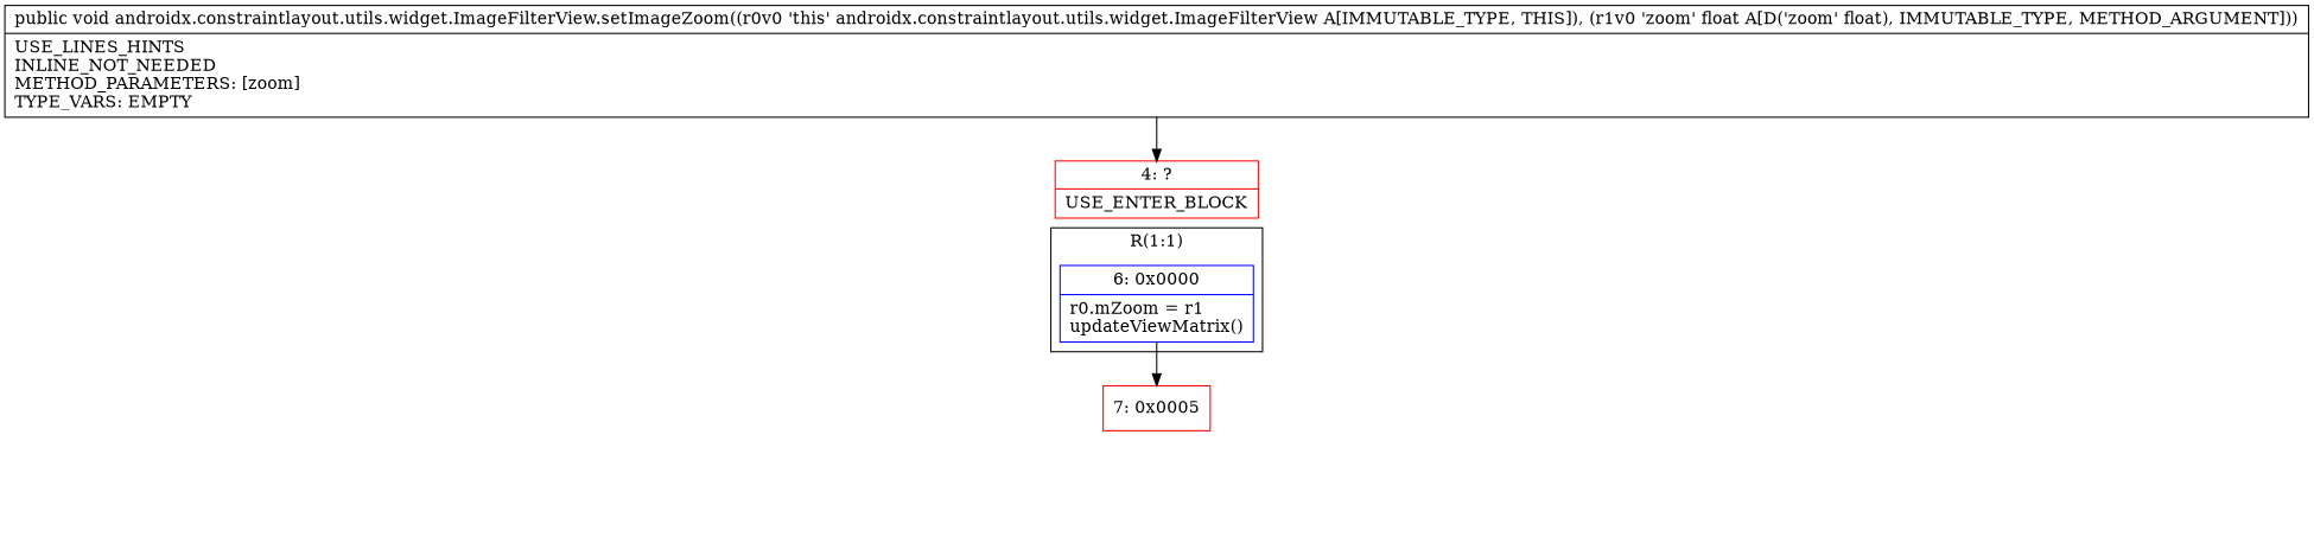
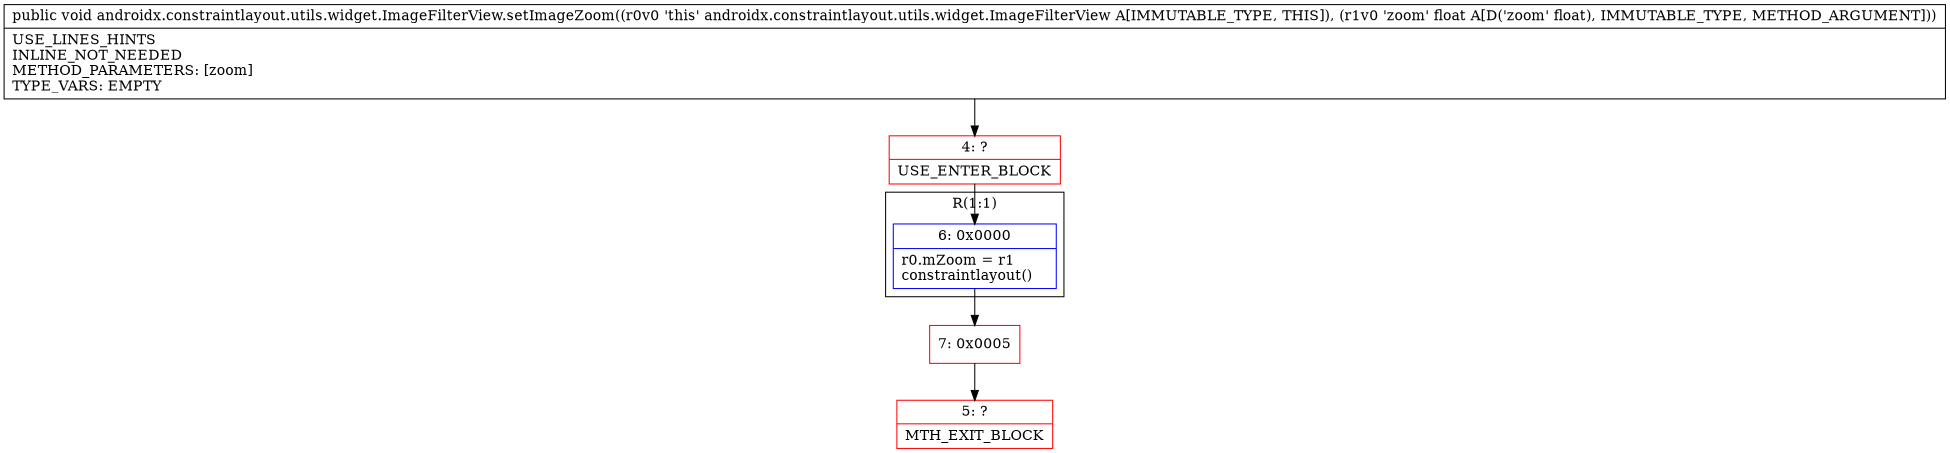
  digraph {
    node [color=red shape=record]
-   n1 [color=blue label="{6\:\ 0x0000|r0.mZoom = r1\lupdateViewMatrix()\l}"]
+   n1 [color=blue label="{6\:\ 0x0000|r0.mZoom = r1\lconstraintlayout()\l}"]
    n2 [label="{7\:\ 0x0005}"]
+   n3 [label="{5\:\ ?|MTH_EXIT_BLOCK\l}"]
    n4 [label="{4\:\ ?|USE_ENTER_BLOCK\l}"]
    n5 [label="{public void androidx.constraintlayout.utils.widget.ImageFilterView.setImageZoom((r0v0 'this' androidx.constraintlayout.utils.widget.ImageFilterView A[IMMUTABLE_TYPE, THIS]), (r1v0 'zoom' float A[D('zoom' float), IMMUTABLE_TYPE, METHOD_ARGUMENT]))  | USE_LINES_HINTS\lINLINE_NOT_NEEDED\lMETHOD_PARAMETERS: [zoom]\lTYPE_VARS: EMPTY\l}" color=""]
    subgraph cluster_1 {
      label="R(1:1)"
      n1
    }
    n1 -> n2
+   n2 -> n3
+   n4 -> n1
    n5 -> n4
  }
